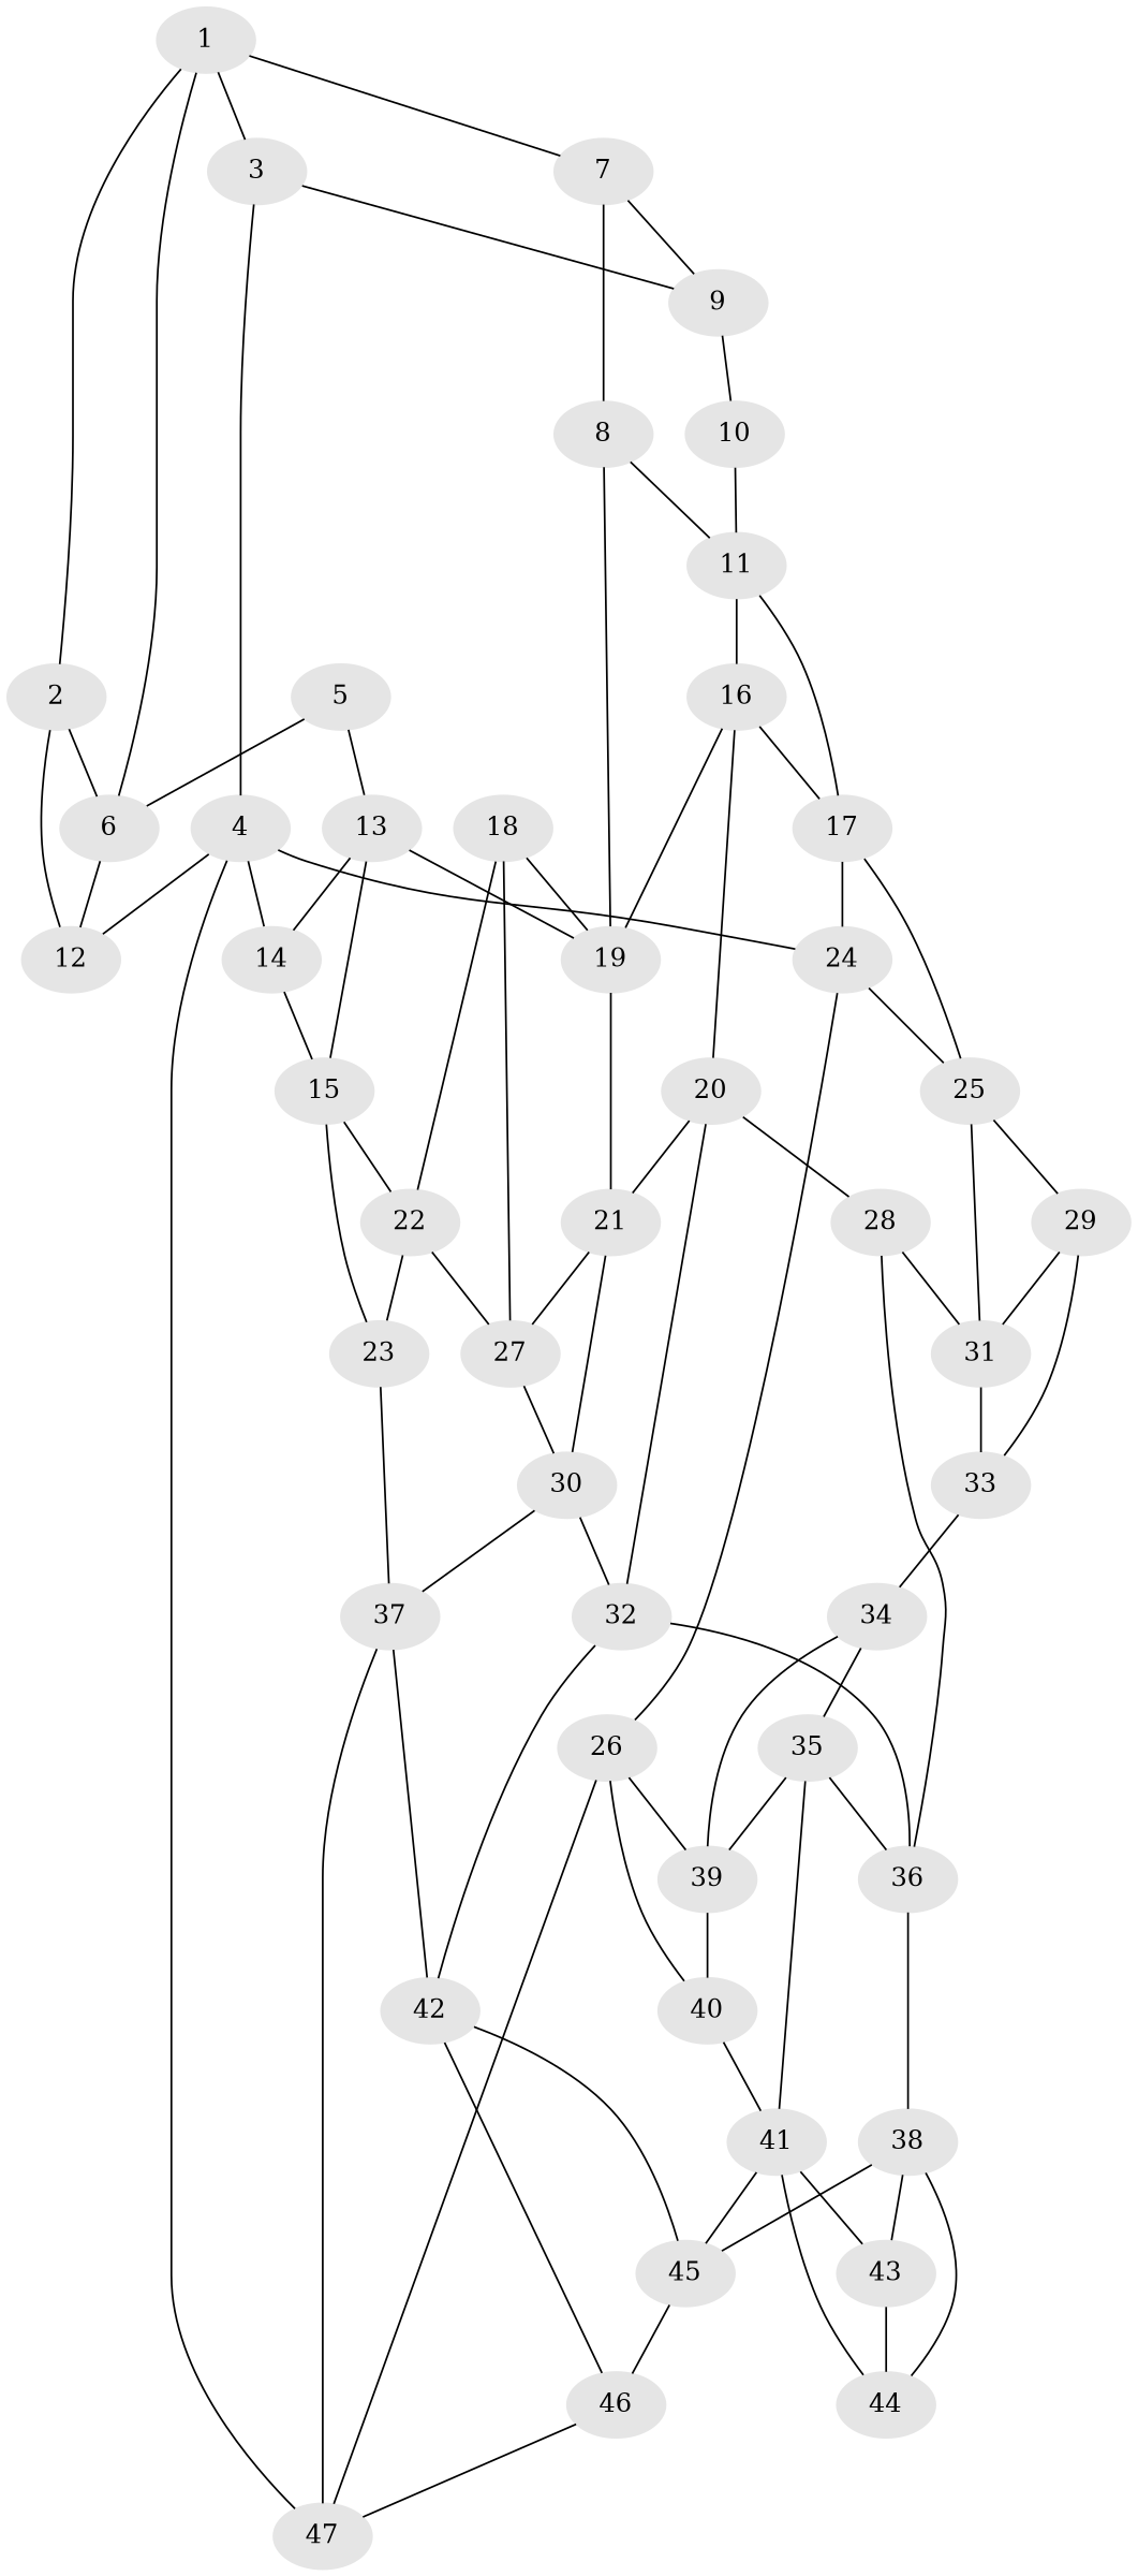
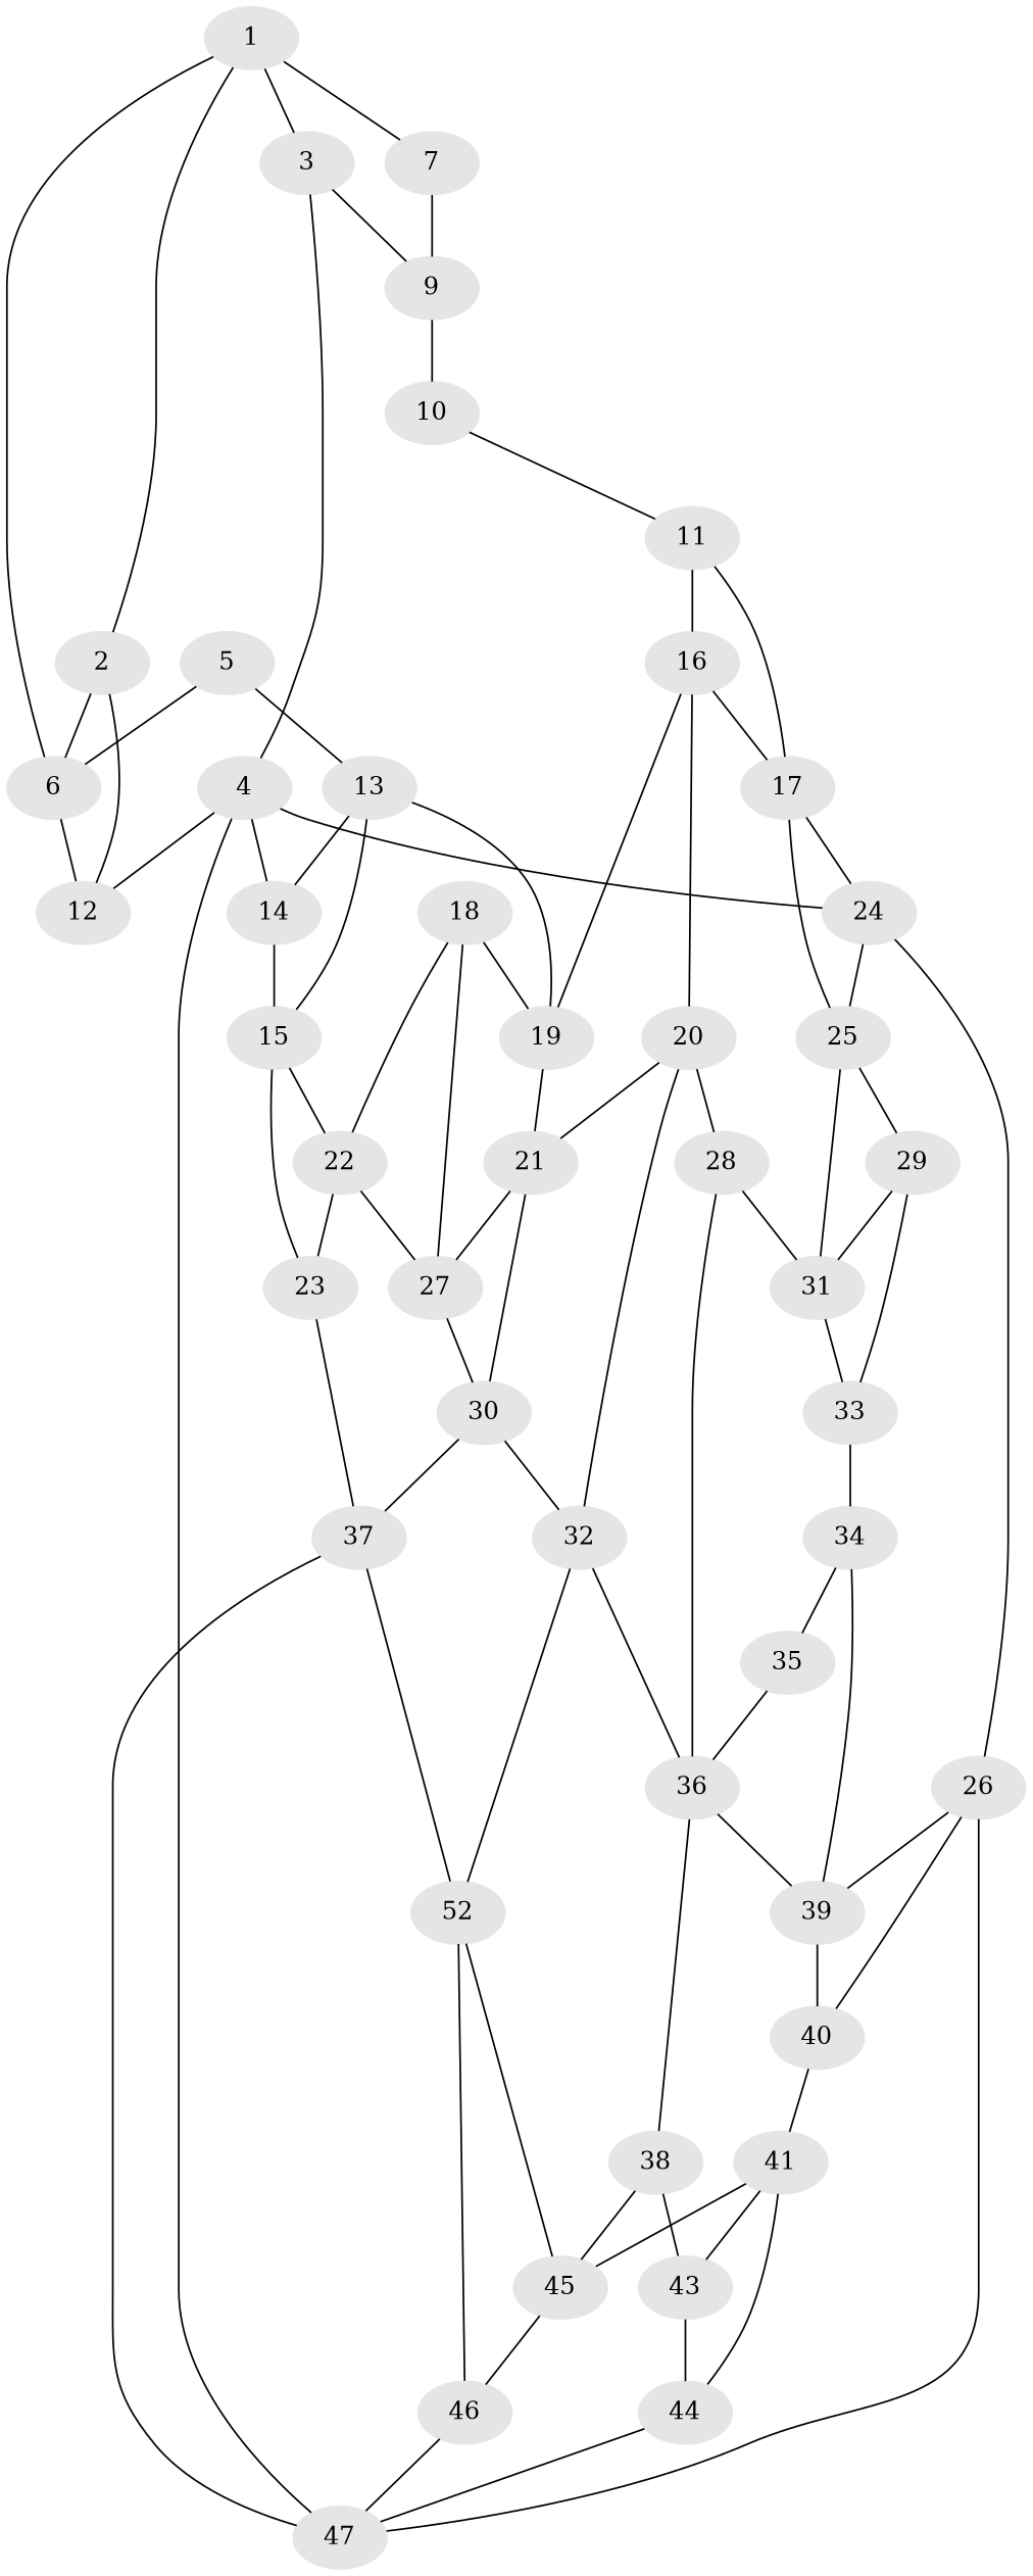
  graph {
    node [color=gray90 style=filled]
    edge [weight=1.0]
    1
    2
    3
    6
    7
    12
    4
    9
-   8
    14
    24
    47
    10
    15
    25
    26
    5
    13
    19
    11
    16
    17
    21
    20
    22
    23
    27
    37
    28
    32
    29
    31
    18
    30
    36
-   42
+   42 [label=52]
    39
    40
    33
    41
    38
    34
    45
    46
    35
    43
    44
    1 -- 2
    1 -- 3
    1 -- 6
    1 -- 7
    2 -- 6
    2 -- 12
    3 -- 4
    3 -- 9
    6 -- 12
    7 -- 9
-   7 -- 8
    4 -- 12
    4 -- 14
    4 -- 24
    4 -- 47 [weight=2.0]
    9 -- 10 [weight=2.0]
-   8 -- 19 [weight=2.0]
-   8 -- 11
    14 -- 15
    24 -- 25
    24 -- 26
    10 -- 11
    15 -- 22
    15 -- 23
    25 -- 29
    25 -- 31
    26 -- 47
    26 -- 39
    26 -- 40
    5 -- 6 [weight=2.0]
    5 -- 13
    13 -- 14
    13 -- 15
    13 -- 19
    19 -- 21
    11 -- 16
    11 -- 17
    16 -- 19
    16 -- 17
    16 -- 20
    17 -- 24
    17 -- 25
    21 -- 27
    21 -- 30
    20 -- 21
    20 -- 28
    20 -- 32
    22 -- 23
    22 -- 27
    23 -- 37
    27 -- 30
    37 -- 47
    37 -- 42
    28 -- 31
    28 -- 36
    32 -- 36
    32 -- 42
    29 -- 31
    29 -- 33
    31 -- 33
    18 -- 19
    18 -- 22
    18 -- 27
    30 -- 37
    30 -- 32
    36 -- 38
    42 -- 45
    42 -- 46
    39 -- 40
    40 -- 41
    33 -- 34 [weight=2.0]
    41 -- 45
    41 -- 43
    41 -- 44
    38 -- 45
    38 -- 43
    34 -- 39
    34 -- 35
    45 -- 46
    46 -- 47
    35 -- 36
-   35 -- 39
-   35 -- 41
+   36 -- 39
    43 -- 44
-   44 -- 38
+   44 -- 47
  }
